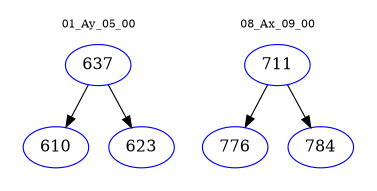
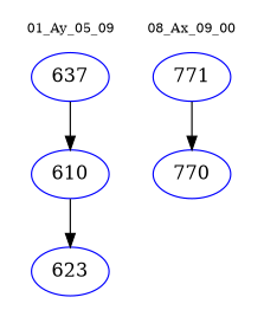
  digraph {
    node [color=blue]
    edge [color=black]
    n1 [label=610]
    n2 [label=637]
    n3 [label=623]
-   n4 [label=711]
-   n5 [label=776]
-   n6 [label=784]
+   n4 [label=771]
+   n5 [label=770]
    subgraph cluster_1 {
      color=white
      fontsize=10
-     label="01_Ay_05_00"
+     label="01_Ay_05_09"
      n1
      n2
      n3
    }
    subgraph cluster_2 {
      color=white
      fontsize=10
      label="08_Ax_09_00"
      n4
      n5
-     n6
    }
-   n2 -> n3
+   n1 -> n3
    n2 -> n1
    n4 -> n5
-   n4 -> n6
  }
